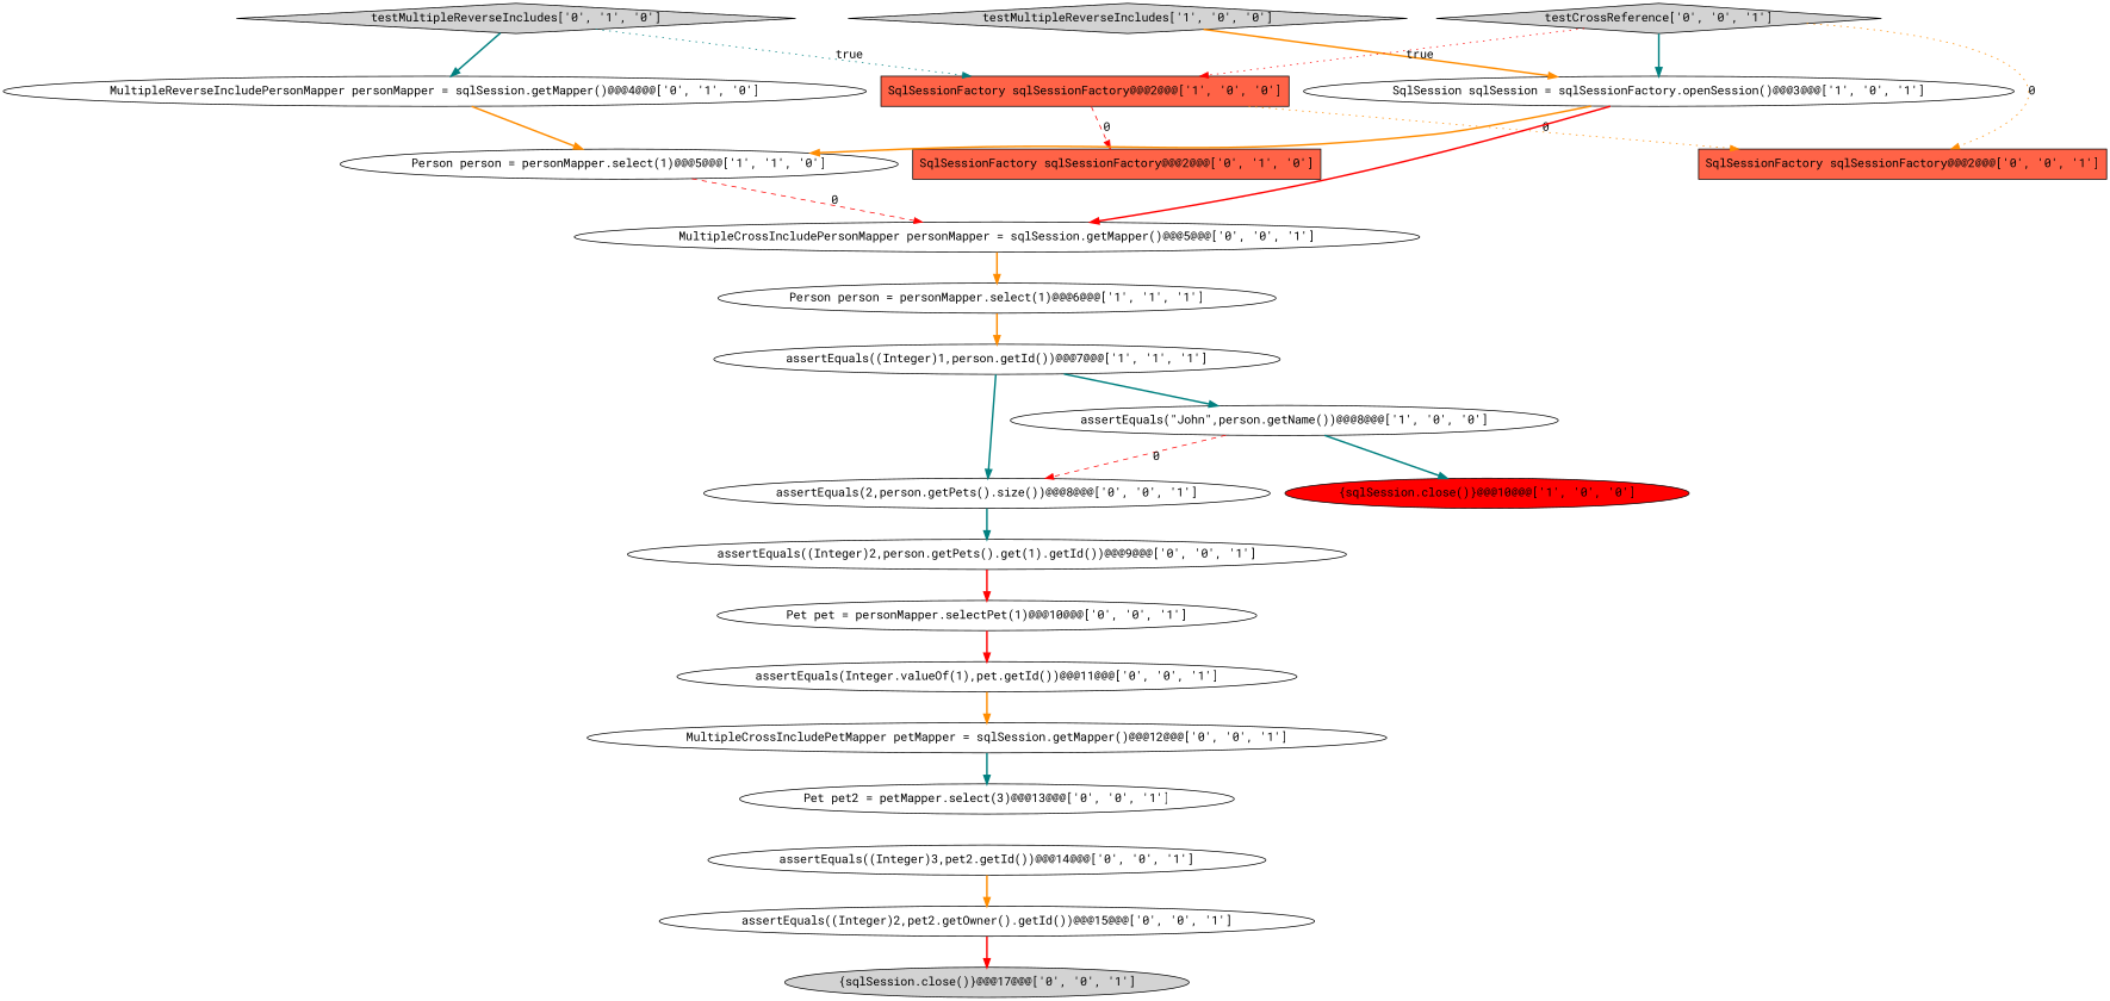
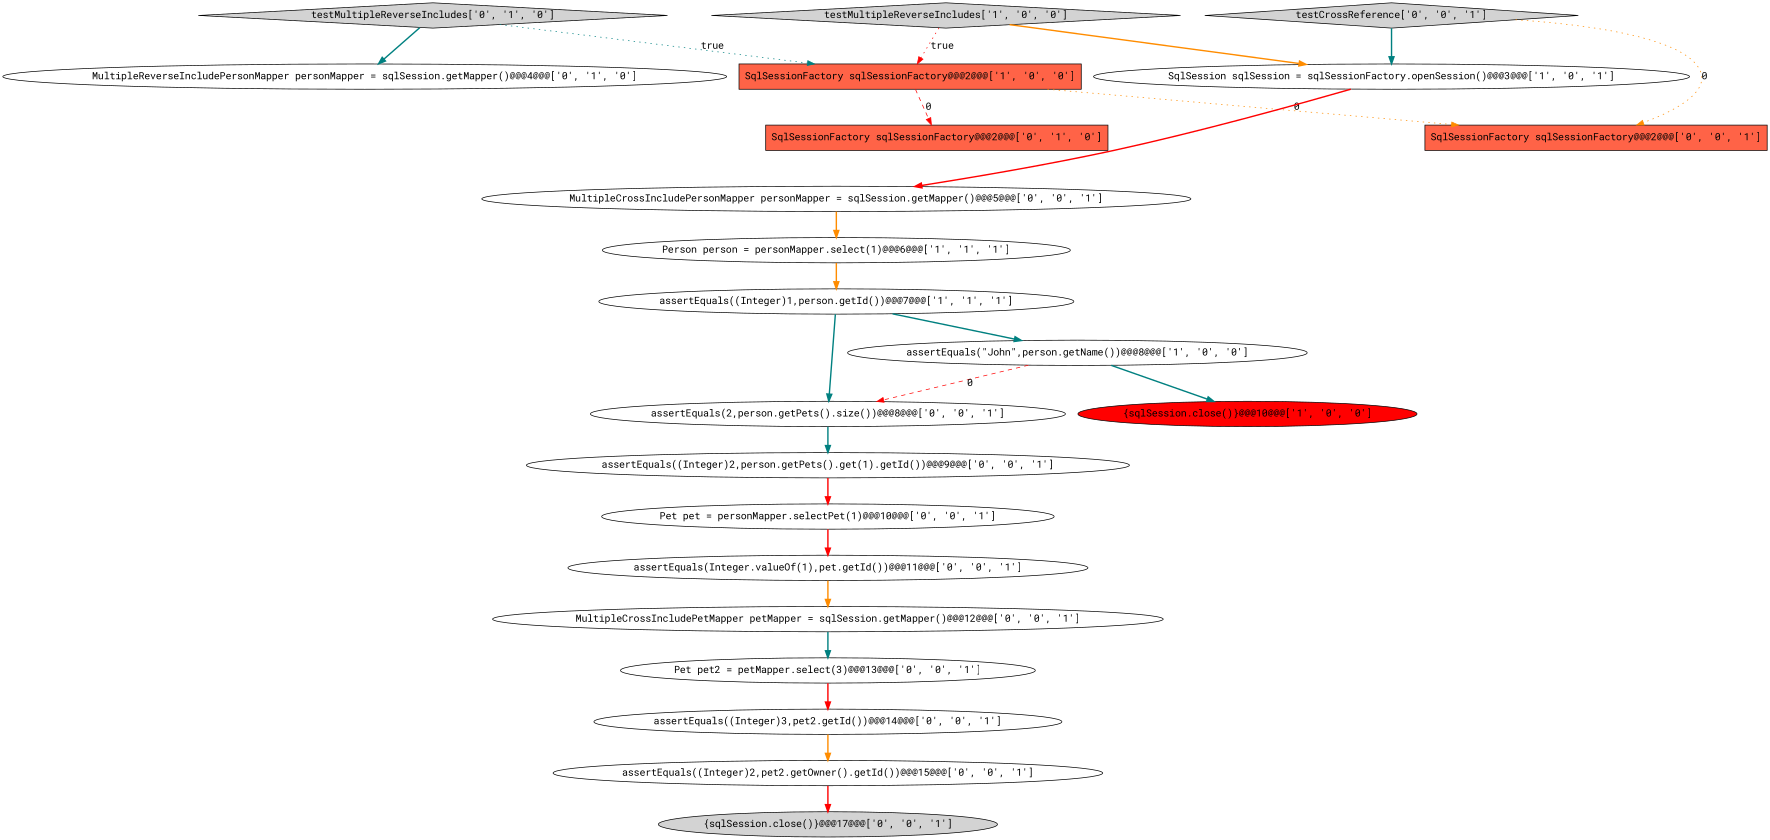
  digraph {
    fontname="Roboto Mono"
    node [fillcolor=white fontname="Roboto Mono" shape=ellipse style=filled]
    edge [color=red fontname="Roboto Mono" style=bold]
    n1 [fillcolor=tomato label="SqlSessionFactory sqlSessionFactory@@@2@@@['0', '1', '0']" shape=box]
    n2 [fillcolor=tomato label="SqlSessionFactory sqlSessionFactory@@@2@@@['1', '0', '0']" shape=box]
    n3 [fillcolor=tomato label="SqlSessionFactory sqlSessionFactory@@@2@@@['0', '0', '1']" shape=box]
    n4 [label="MultipleReverseIncludePersonMapper personMapper = sqlSession.getMapper()@@@4@@@['0', '1', '0']"]
-   n5 [label="Person person = personMapper.select(1)@@@5@@@['1', '1', '0']"]
    n6 [label="MultipleCrossIncludePersonMapper personMapper = sqlSession.getMapper()@@@5@@@['0', '0', '1']"]
    n7 [label="Pet pet = personMapper.selectPet(1)@@@10@@@['0', '0', '1']"]
    n8 [label="assertEquals(Integer.valueOf(1),pet.getId())@@@11@@@['0', '0', '1']"]
    n9 [label="MultipleCrossIncludePetMapper petMapper = sqlSession.getMapper()@@@12@@@['0', '0', '1']"]
    n10 [label="Person person = personMapper.select(1)@@@6@@@['1', '1', '1']"]
    n11 [label="assertEquals((Integer)1,person.getId())@@@7@@@['1', '1', '1']"]
    n12 [fillcolor=red label="{sqlSession.close()}@@@10@@@['1', '0', '0']"]
    n13 [fillcolor=lightgray label="testMultipleReverseIncludes['0', '1', '0']" shape=diamond]
    n14 [label="assertEquals((Integer)2,person.getPets().get(1).getId())@@@9@@@['0', '0', '1']"]
    n15 [fillcolor=lightgray label="testMultipleReverseIncludes['1', '0', '0']" shape=diamond]
    n16 [label="SqlSession sqlSession = sqlSessionFactory.openSession()@@@3@@@['1', '0', '1']"]
    n17 [label="assertEquals(2,person.getPets().size())@@@8@@@['0', '0', '1']"]
    n18 [label="assertEquals(\"John\",person.getName())@@@8@@@['1', '0', '0']"]
    n19 [label="Pet pet2 = petMapper.select(3)@@@13@@@['0', '0', '1']"]
    n20 [label="assertEquals((Integer)3,pet2.getId())@@@14@@@['0', '0', '1']"]
    n21 [label="assertEquals((Integer)2,pet2.getOwner().getId())@@@15@@@['0', '0', '1']"]
    n22 [fillcolor=lightgray label="{sqlSession.close()}@@@17@@@['0', '0', '1']"]
    n23 [fillcolor=lightgray label="testCrossReference['0', '0', '1']" shape=diamond]
    n2 -> n1 [label=0 style=dashed]
    n2 -> n3 [color=darkorange label=0 style=dotted]
-   n4 -> n5 [color=darkorange]
-   n5 -> n6 [label=0 style=dashed]
    n6 -> n10 [color=darkorange]
    n7 -> n8
    n8 -> n9 [color=darkorange]
    n9 -> n19 [color=teal]
    n10 -> n11 [color=darkorange]
    n11 -> n17 [color=teal]
    n11 -> n18 [color=teal]
    n13 -> n2 [color=teal label=true style=dotted]
    n13 -> n4 [color=teal]
    n14 -> n7
-   n23 -> n2 [label=true style=dotted]
+   n15 -> n2 [label=true style=dotted]
    n15 -> n16 [color=darkorange]
-   n16 -> n5 [color=darkorange]
    n16 -> n6
    n17 -> n14 [color=teal]
    n18 -> n12 [color=teal]
    n18 -> n17 [label=0 style=dashed]
+   n19 -> n20
    n20 -> n21 [color=darkorange]
    n21 -> n22
    n23 -> n3 [color=darkorange label=0 style=dotted]
    n23 -> n16 [color=teal]
  }
